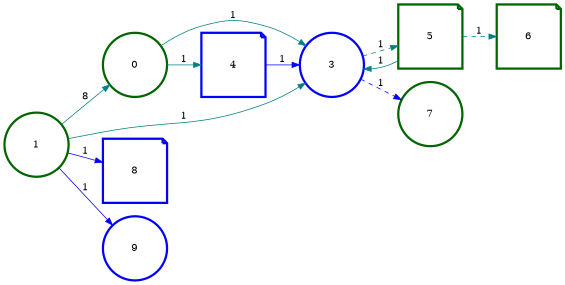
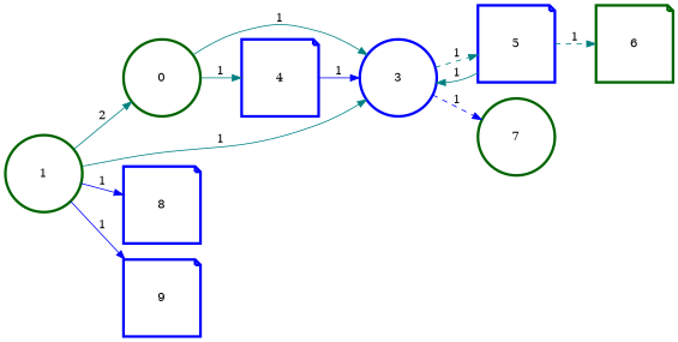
  digraph {
    rankdir=LR
    node [color=darkgreen penwidth=3 shape=note]
    edge [color=teal penwidth=1 style=solid]
    n1 [height=1.2 label=1 shape=ellipse width=1.2]
    n2 [height=1.2 label=0 shape=ellipse width=1.2]
    n3 [color=blue height=1.2 label=3 shape=ellipse width=1.2]
    n4 [color=blue height=1.2 label=8 width=1.2]
-   n5 [color=blue height=1.2 label=9 shape=ellipse width=1.2]
+   n5 [color=blue height=1.2 label=9 width=1.2]
    n6 [color=blue height=1.2 label=4 width=1.2]
-   n7 [height=1.2 label=5 width=1.2]
+   n7 [color=blue height=1.2 label=5 width=1.2]
    n8 [height=1.2 label=7 shape=ellipse width=1.2]
    n9 [height=1.2 label=6 width=1.2]
-   n1 -> n2 [label=8]
+   n1 -> n2 [label=2]
    n1 -> n3 [label=1 style=bold]
    n1 -> n4 [color=blue label=1]
    n1 -> n5 [color=blue label=1 style=bold]
    n2 -> n3 [label=1 style=bold]
    n2 -> n6 [label=1]
    n3 -> n7 [label=1 style=dashed]
    n3 -> n8 [color=blue label=1 style=dashed]
    n6 -> n3 [color=blue label=1]
    n7 -> n3 [label=1]
    n7 -> n9 [label=1 style=dashed]
  }
